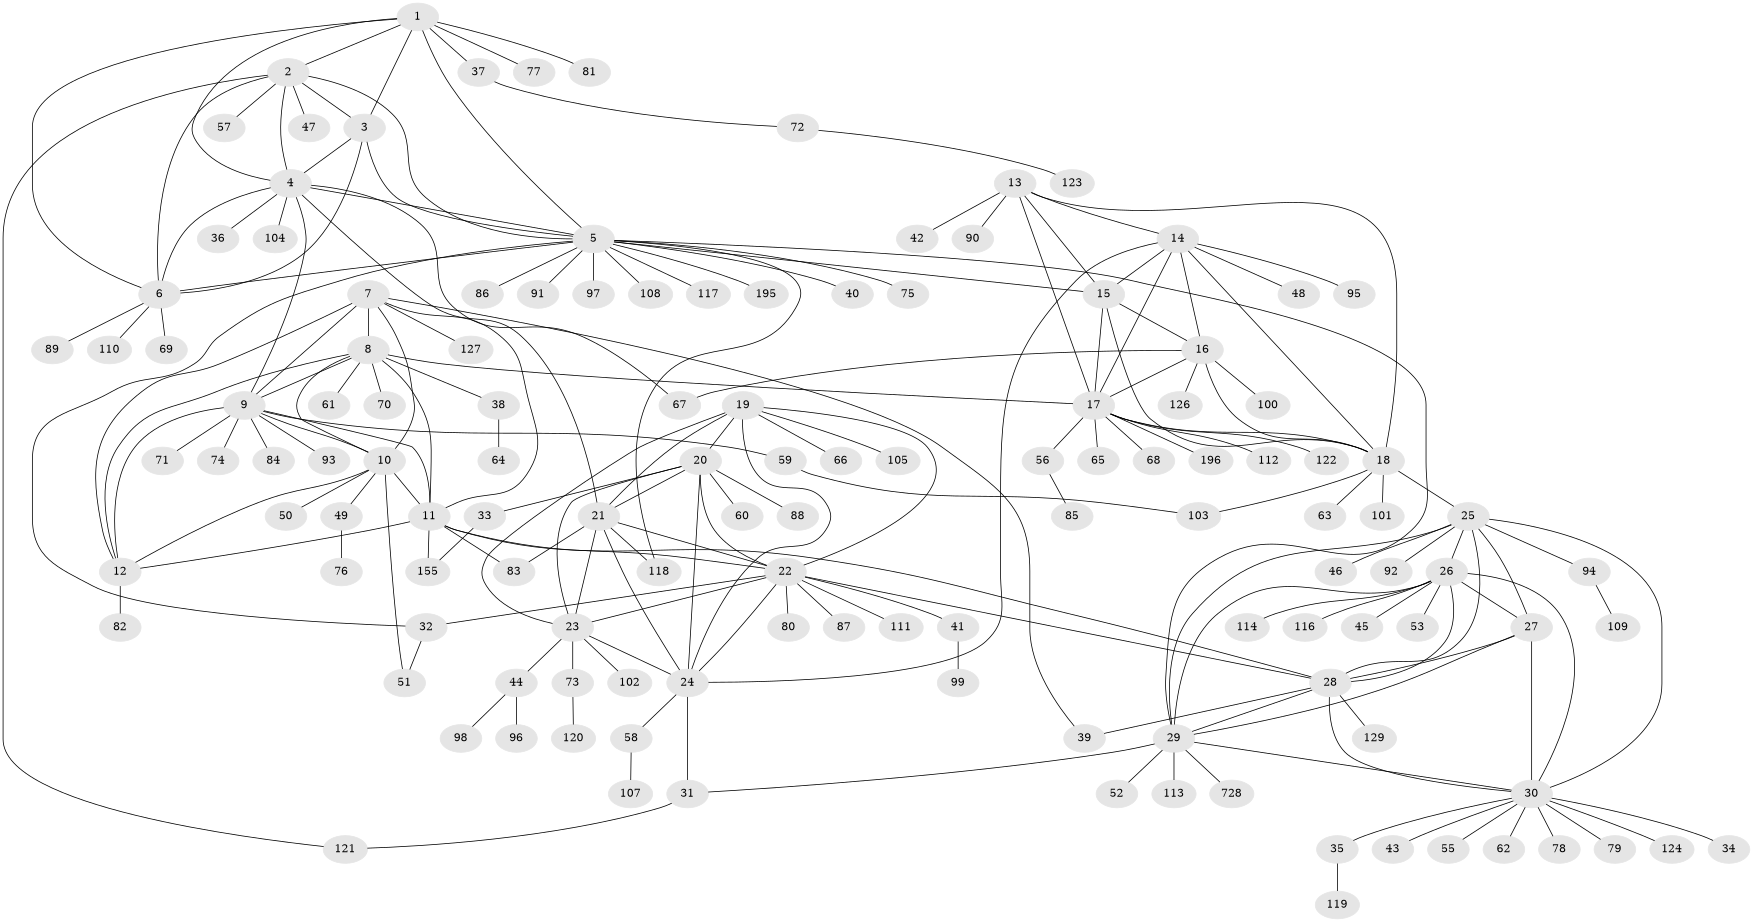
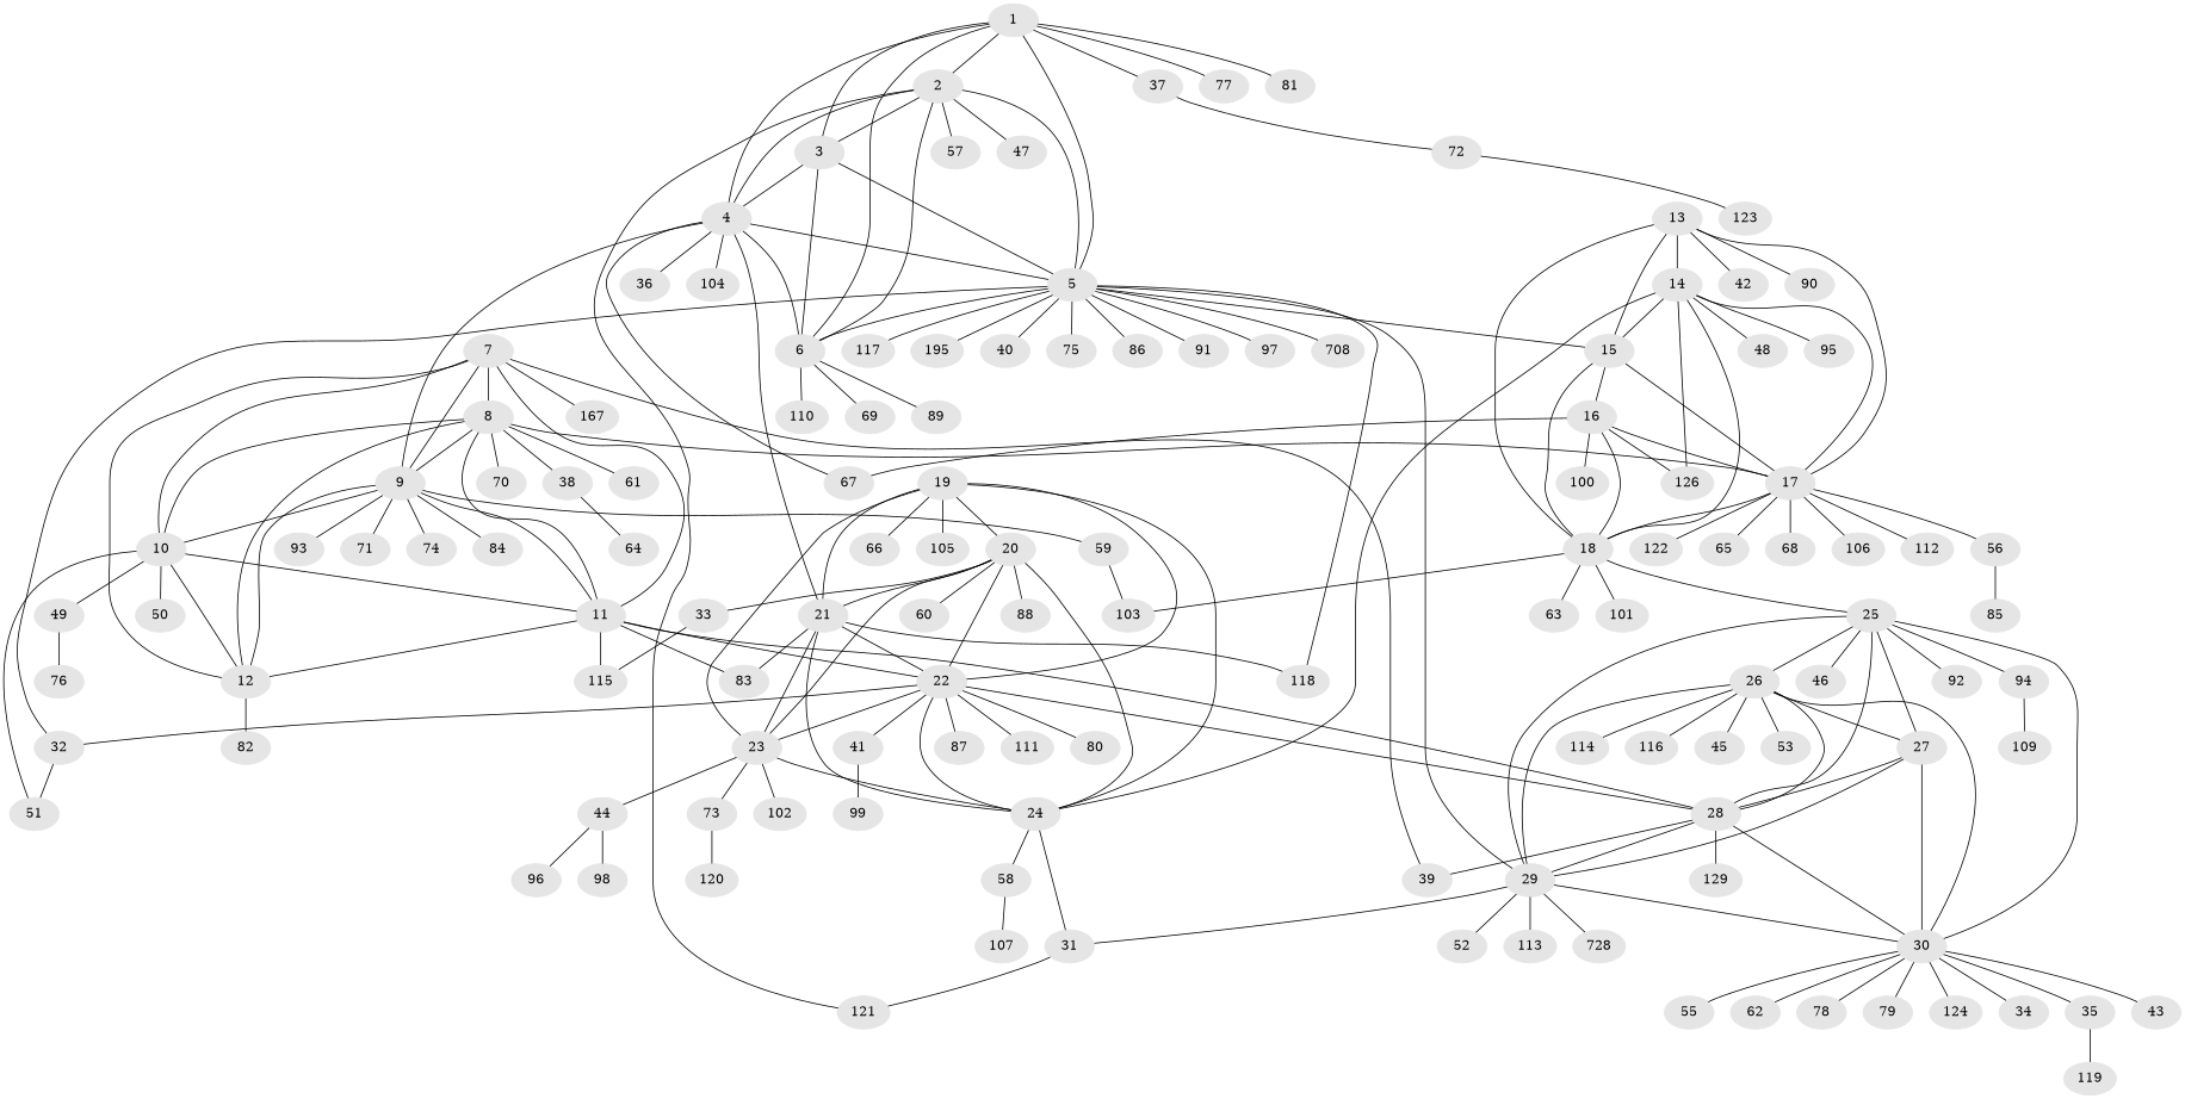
  graph {
    node [color=gray90 style=filled]
    1
    2
    3
    4
    5
    6
    37
    77
    81
    47
    57
    121
    9
    21
    36
    67
    104
    15
    29
    32
    40
    75
    86
    91
    97
-   108
+   108 [label=708]
    117
    118
    n29 [label=195]
    69
    89
    110
    72
    10
    11
    12
    59
    71
    74
    84
    93
    22
    83
    24
    23
    17
    16
    18
    31
    30
    52
    113
    n53 [label=728]
    51
    7
    8
    39
-   127
+   127 [label=167]
    38
    61
    70
    49
    50
    28
-   115 [label=155]
+   115
    82
    56
    65
    68
-   106 [label=196]
+   106
    112
    122
    64
    103
    76
    41
    80
    87
    111
    129
    13
    14
    42
    90
    48
    95
    100
    126
    25
    63
    101
    58
    85
    26
    27
    46
    92
    94
    19
    20
    66
    105
    33
    60
    88
    44
    73
    102
    99
    96
    98
    120
    107
    45
    53
    114
    116
    34
    35
    43
    55
    62
    78
    79
    124
    109
    119
    123
    1 -- 2
    1 -- 3
    1 -- 4
    1 -- 5
    1 -- 6
    1 -- 37
    1 -- 77
    1 -- 81
    2 -- 3
    2 -- 4
    2 -- 5
    2 -- 6
    2 -- 47
    2 -- 57
    2 -- 121
    3 -- 4
    3 -- 5
    3 -- 6
    4 -- 5
    4 -- 6
    4 -- 9
    4 -- 21
    4 -- 36
    4 -- 67
    4 -- 104
    5 -- 6
    5 -- 15
    5 -- 29
    5 -- 32
    5 -- 40
    5 -- 75
    5 -- 86
    5 -- 91
    5 -- 97
    5 -- 108
    5 -- 117
    5 -- 118
    5 -- n29
    6 -- 69
    6 -- 89
    6 -- 110
    37 -- 72
    9 -- 10
    9 -- 11
    9 -- 12
    9 -- 59
    9 -- 71
    9 -- 74
    9 -- 84
    9 -- 93
    21 -- 118
    21 -- 22
    21 -- 83
    21 -- 24
    21 -- 23
    15 -- 17
    15 -- 16
    15 -- 18
    29 -- 31
    29 -- 30
    29 -- 52
    29 -- 113
    29 -- n53
    32 -- 51
    72 -- 123
    10 -- 11
    10 -- 12
    10 -- 51
    10 -- 49
    10 -- 50
    11 -- 12
    11 -- 22
    11 -- 83
    11 -- 28
    11 -- 115
    12 -- 82
    59 -- 103
    22 -- 32
    22 -- 24
    22 -- 23
    22 -- 28
    22 -- 41
    22 -- 80
    22 -- 87
    22 -- 111
    24 -- 31
    24 -- 58
    23 -- 24
    23 -- 44
    23 -- 73
    23 -- 102
    17 -- 18
    17 -- 56
    17 -- 65
    17 -- 68
    17 -- 106
    17 -- 112
    17 -- 122
    16 -- 67
    16 -- 17
    16 -- 18
    16 -- 100
    16 -- 126
    18 -- 103
    18 -- 25
    18 -- 63
    18 -- 101
    31 -- 121
    30 -- 34
    30 -- 35
    30 -- 43
    30 -- 55
    30 -- 62
    30 -- 78
    30 -- 79
    30 -- 124
    7 -- 9
    7 -- 10
    7 -- 11
    7 -- 12
    7 -- 8
    7 -- 39
    7 -- 127
    8 -- 9
    8 -- 10
    8 -- 11
    8 -- 12
    8 -- 17
    8 -- 38
    8 -- 61
    8 -- 70
    38 -- 64
    49 -- 76
    28 -- 29
    28 -- 30
    28 -- 39
    28 -- 129
    56 -- 85
    41 -- 99
    13 -- 15
    13 -- 17
    13 -- 18
    13 -- 14
    13 -- 42
    13 -- 90
    14 -- 15
    14 -- 24
    14 -- 17
-   14 -- 16
+   14 -- 126
    14 -- 18
    14 -- 48
    14 -- 95
    25 -- 29
    25 -- 30
    25 -- 28
    25 -- 26
    25 -- 27
    25 -- 46
    25 -- 92
    25 -- 94
    58 -- 107
    26 -- 29
    26 -- 30
    26 -- 28
    26 -- 27
    26 -- 45
    26 -- 53
    26 -- 114
    26 -- 116
    27 -- 29
    27 -- 30
    27 -- 28
    94 -- 109
    19 -- 21
    19 -- 22
    19 -- 24
    19 -- 23
    19 -- 20
    19 -- 66
    19 -- 105
    20 -- 21
    20 -- 22
    20 -- 24
    20 -- 23
    20 -- 33
    20 -- 60
    20 -- 88
    33 -- 115
    44 -- 96
    44 -- 98
    73 -- 120
    35 -- 119
  }
